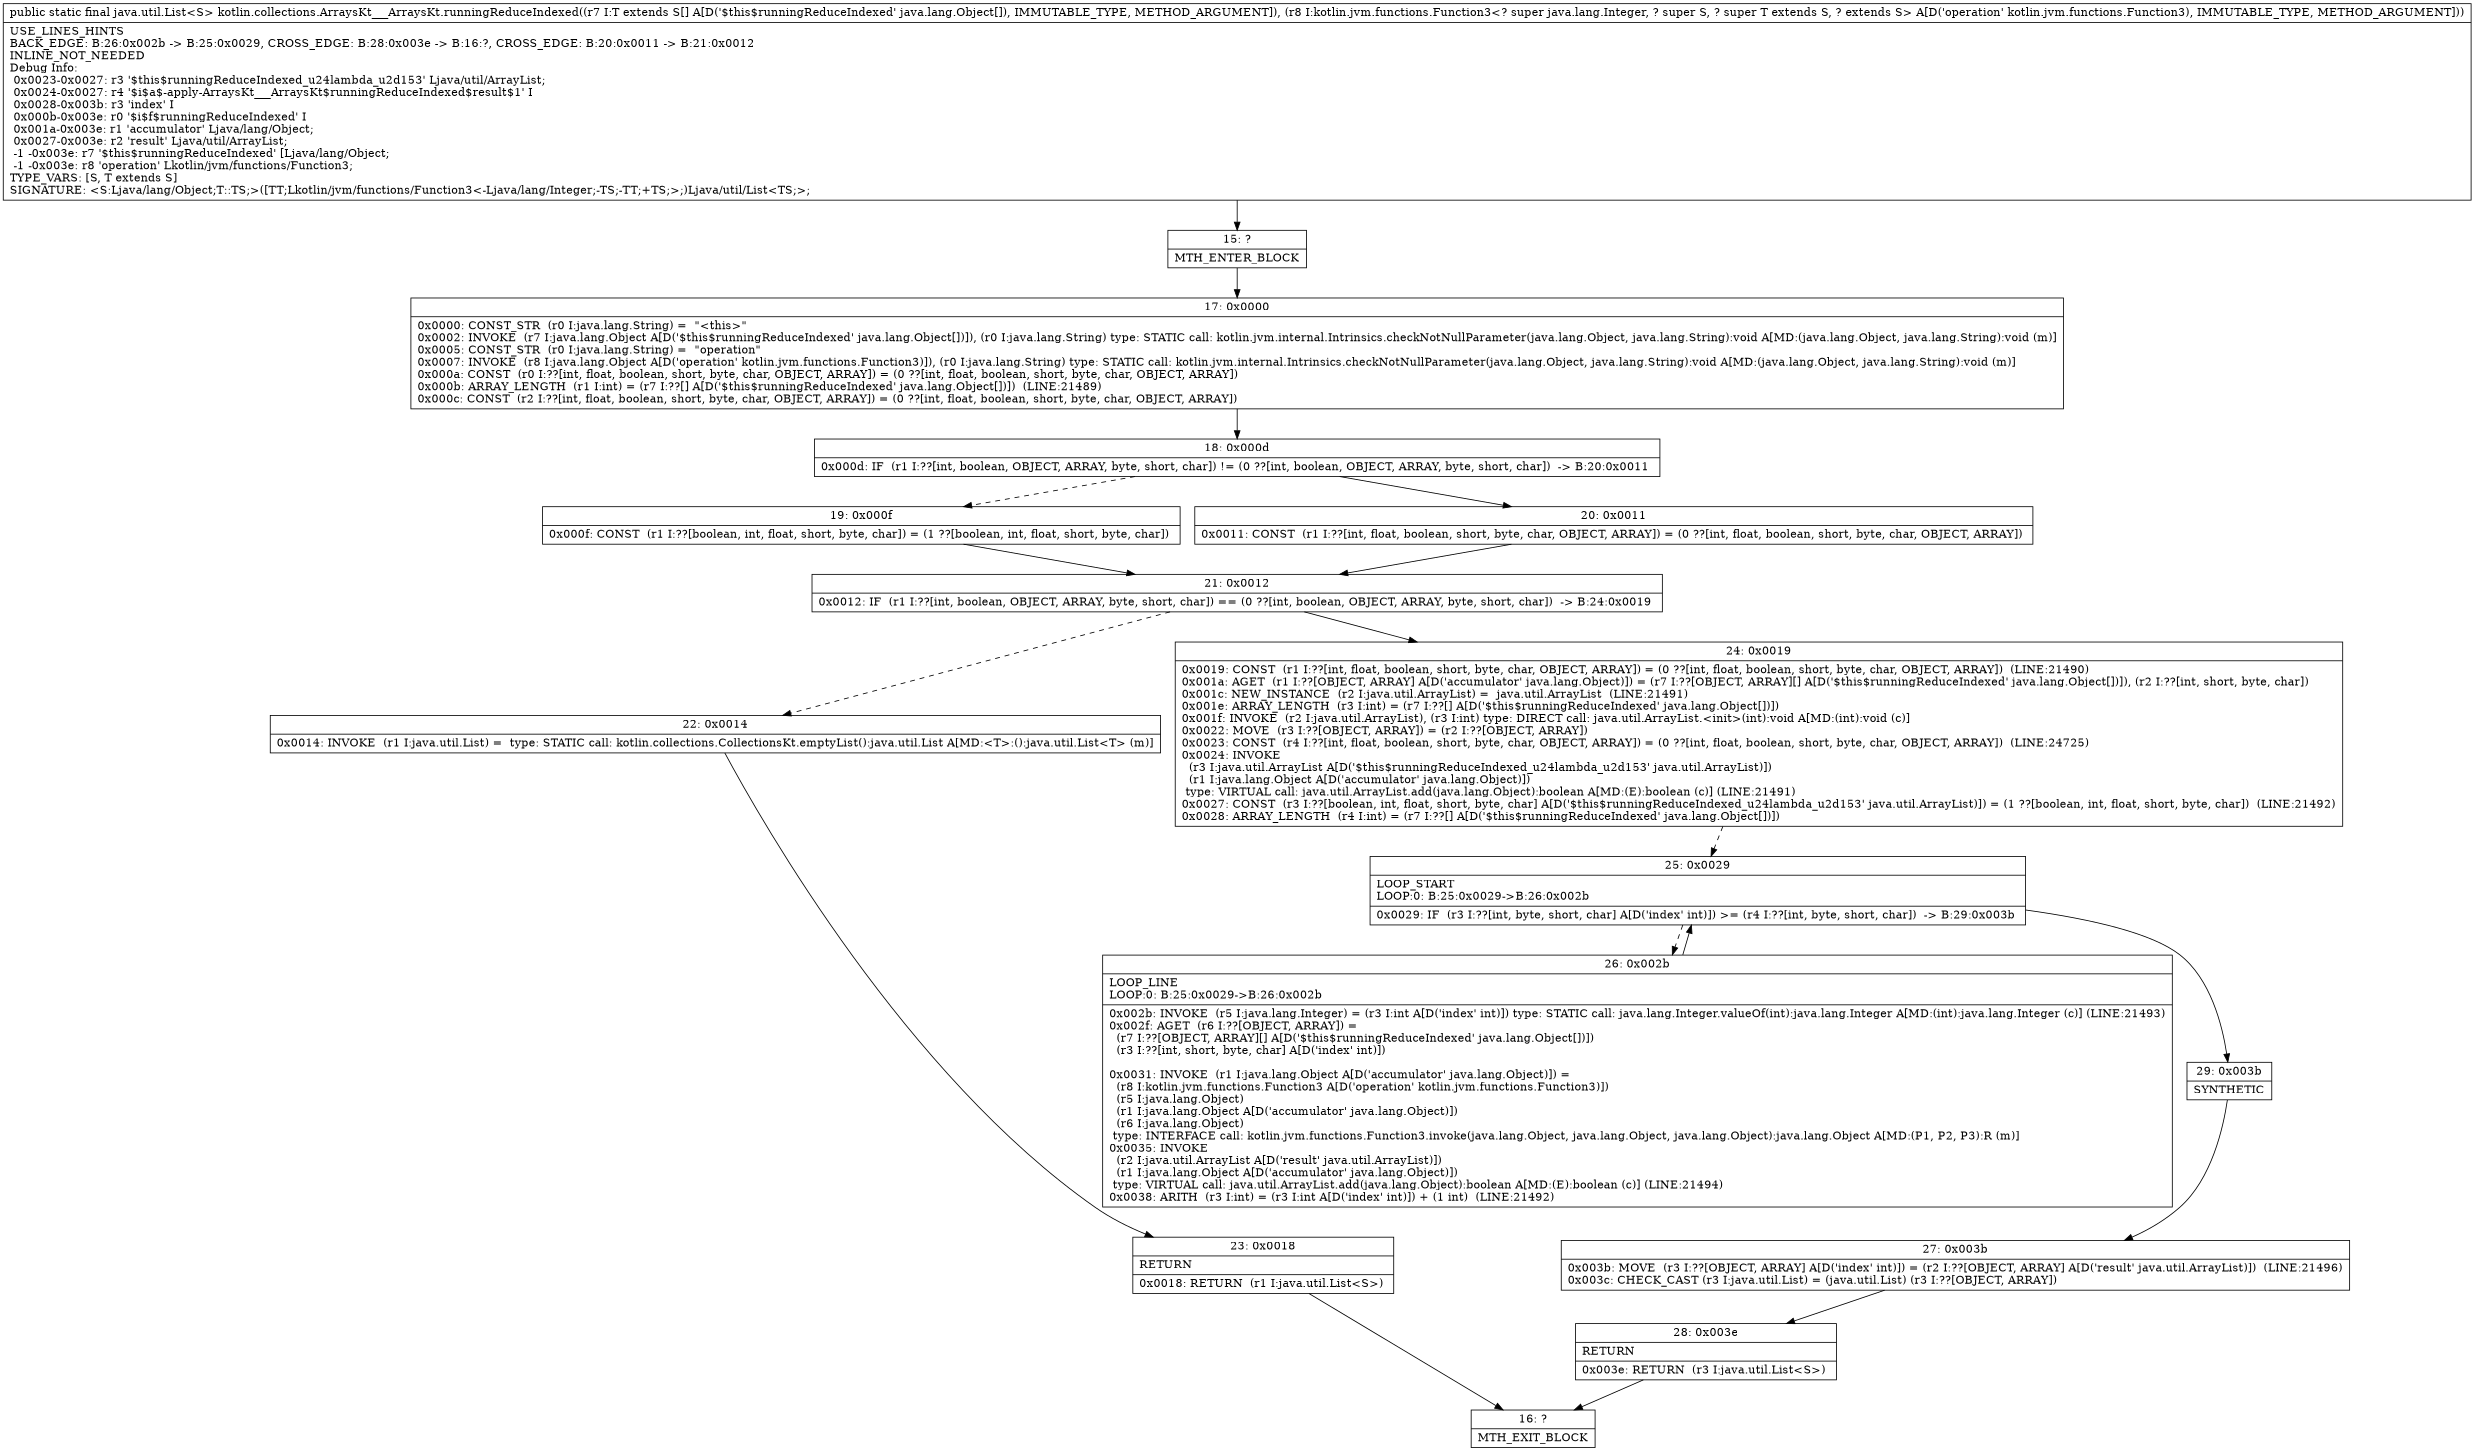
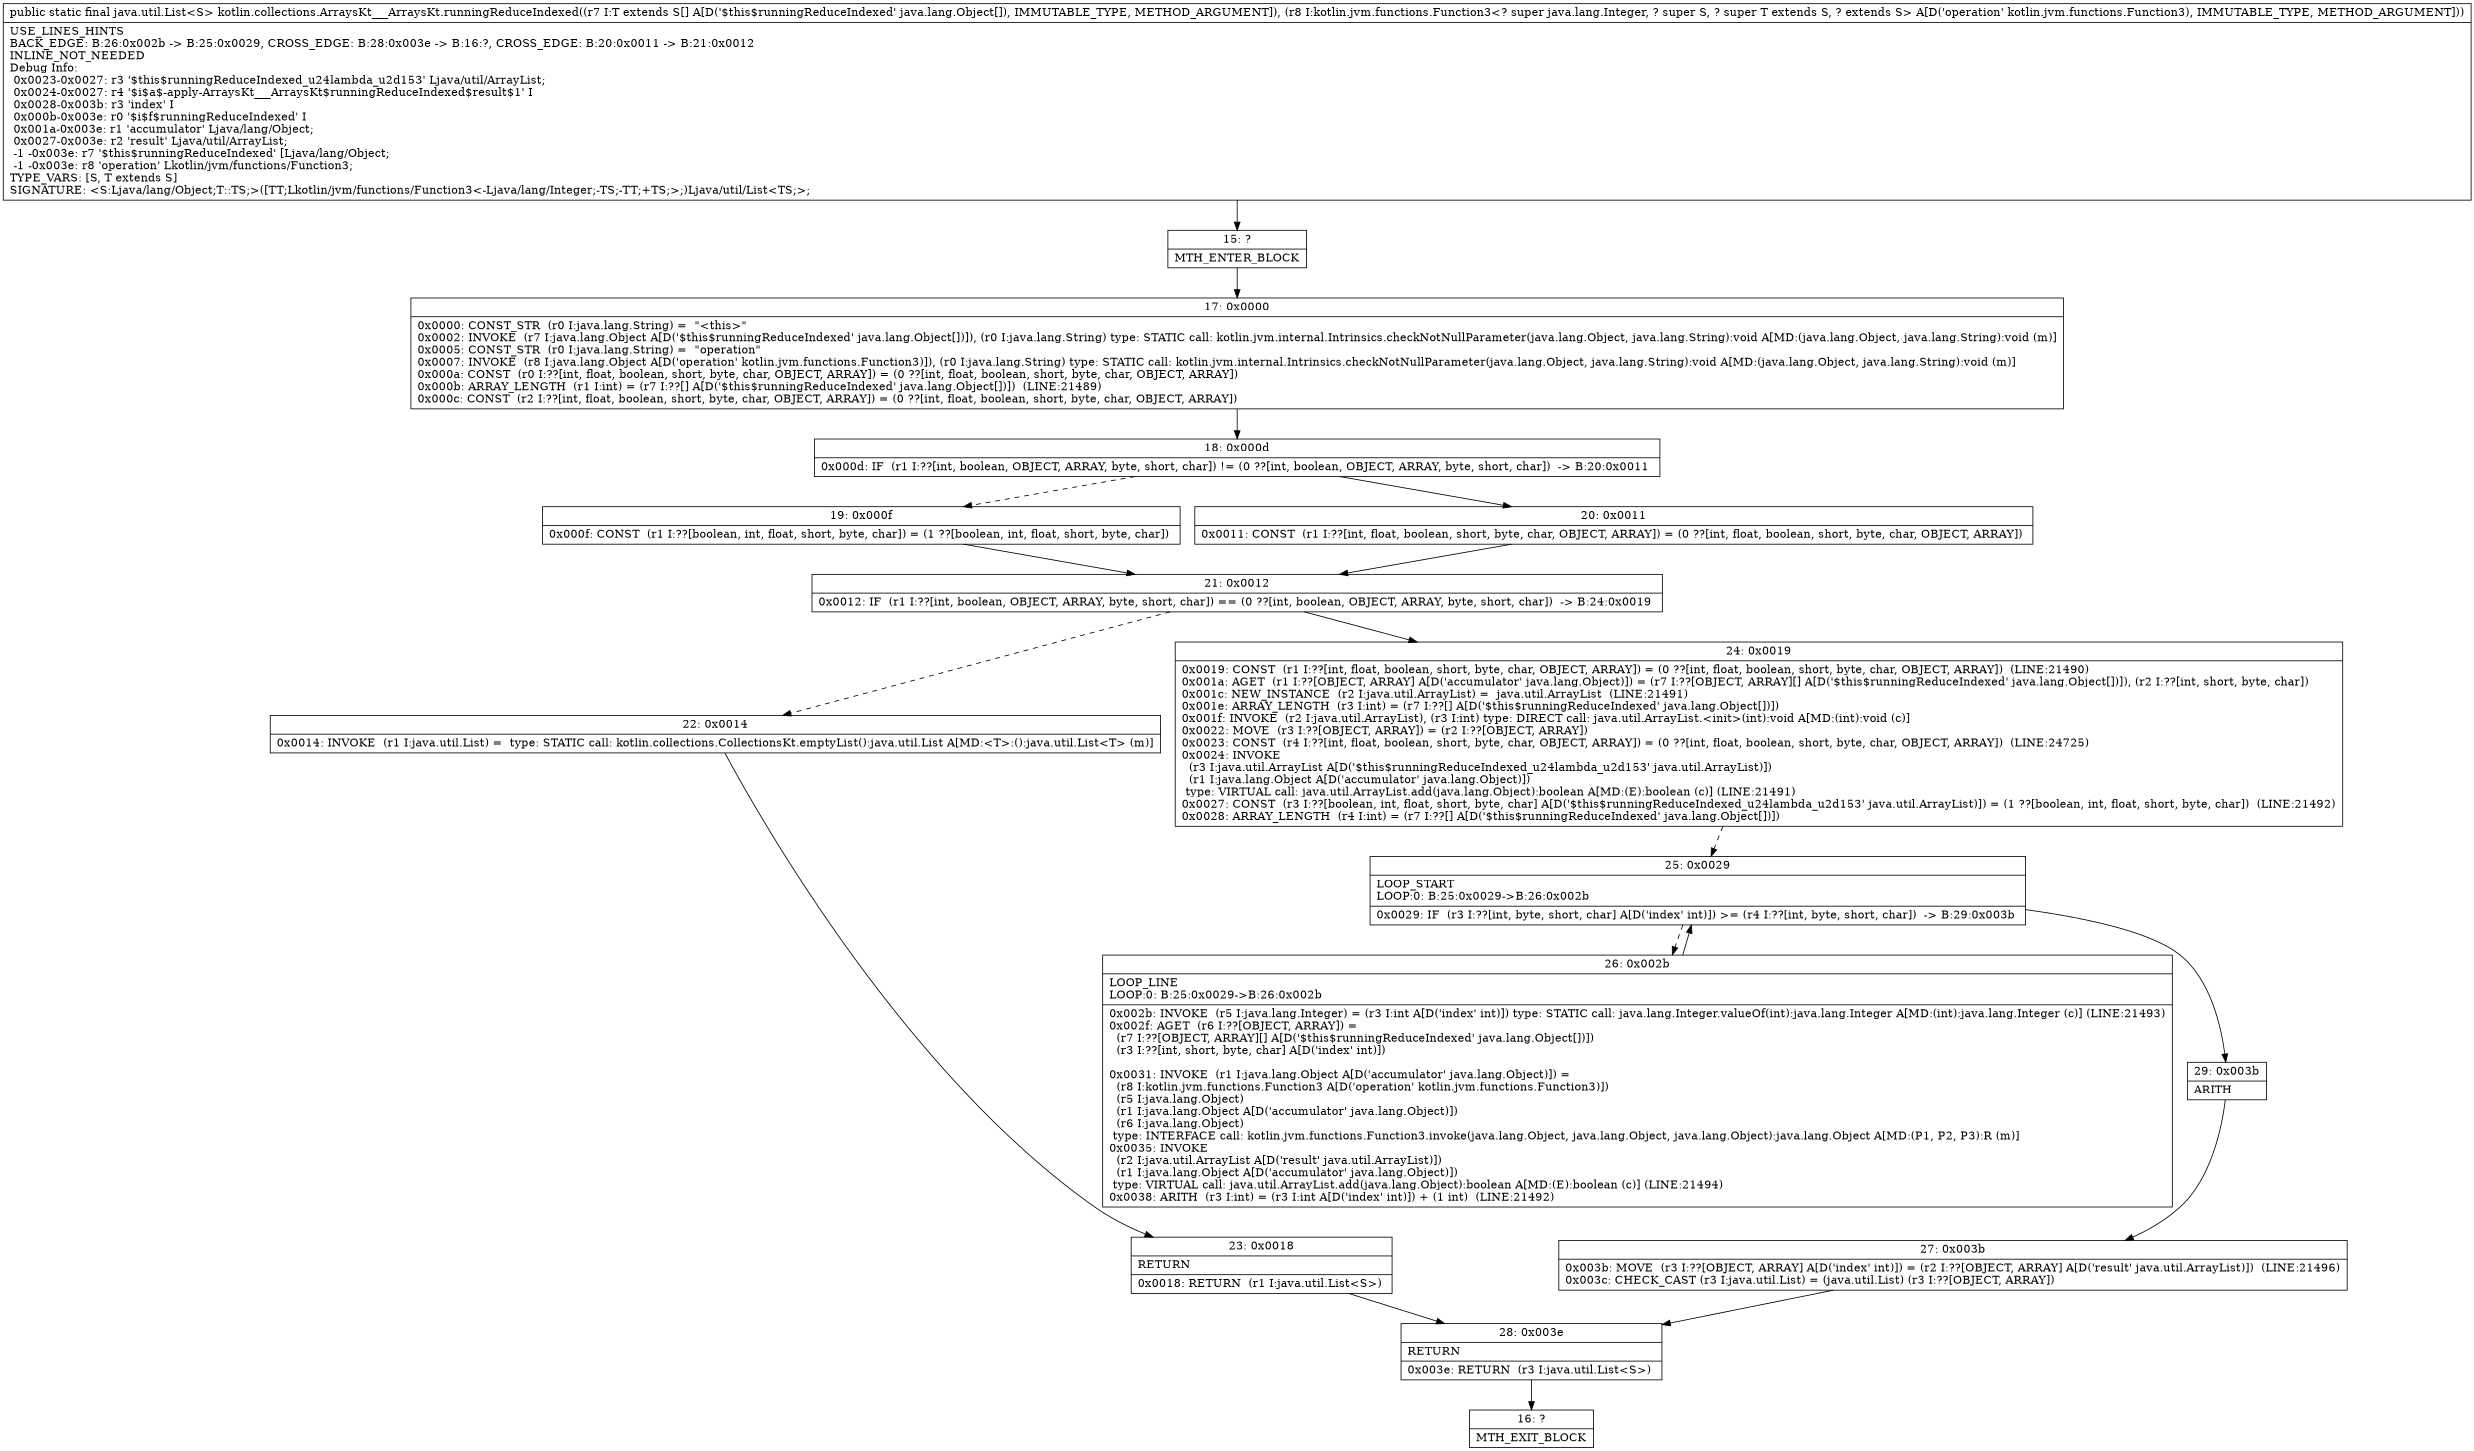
  digraph {
    node [shape=record]
    n1 [label="{15\:\ ?|MTH_ENTER_BLOCK\l}"]
    n2 [label="{17\:\ 0x0000|0x0000: CONST_STR  (r0 I:java.lang.String) =  \"\<this\>\" \l0x0002: INVOKE  (r7 I:java.lang.Object A[D('$this$runningReduceIndexed' java.lang.Object[])]), (r0 I:java.lang.String) type: STATIC call: kotlin.jvm.internal.Intrinsics.checkNotNullParameter(java.lang.Object, java.lang.String):void A[MD:(java.lang.Object, java.lang.String):void (m)]\l0x0005: CONST_STR  (r0 I:java.lang.String) =  \"operation\" \l0x0007: INVOKE  (r8 I:java.lang.Object A[D('operation' kotlin.jvm.functions.Function3)]), (r0 I:java.lang.String) type: STATIC call: kotlin.jvm.internal.Intrinsics.checkNotNullParameter(java.lang.Object, java.lang.String):void A[MD:(java.lang.Object, java.lang.String):void (m)]\l0x000a: CONST  (r0 I:??[int, float, boolean, short, byte, char, OBJECT, ARRAY]) = (0 ??[int, float, boolean, short, byte, char, OBJECT, ARRAY]) \l0x000b: ARRAY_LENGTH  (r1 I:int) = (r7 I:??[] A[D('$this$runningReduceIndexed' java.lang.Object[])])  (LINE:21489)\l0x000c: CONST  (r2 I:??[int, float, boolean, short, byte, char, OBJECT, ARRAY]) = (0 ??[int, float, boolean, short, byte, char, OBJECT, ARRAY]) \l}"]
    n3 [label="{18\:\ 0x000d|0x000d: IF  (r1 I:??[int, boolean, OBJECT, ARRAY, byte, short, char]) != (0 ??[int, boolean, OBJECT, ARRAY, byte, short, char])  \-\> B:20:0x0011 \l}"]
    n4 [label="{19\:\ 0x000f|0x000f: CONST  (r1 I:??[boolean, int, float, short, byte, char]) = (1 ??[boolean, int, float, short, byte, char]) \l}"]
    n5 [label="{20\:\ 0x0011|0x0011: CONST  (r1 I:??[int, float, boolean, short, byte, char, OBJECT, ARRAY]) = (0 ??[int, float, boolean, short, byte, char, OBJECT, ARRAY]) \l}"]
    n6 [label="{21\:\ 0x0012|0x0012: IF  (r1 I:??[int, boolean, OBJECT, ARRAY, byte, short, char]) == (0 ??[int, boolean, OBJECT, ARRAY, byte, short, char])  \-\> B:24:0x0019 \l}"]
    n7 [label="{22\:\ 0x0014|0x0014: INVOKE  (r1 I:java.util.List) =  type: STATIC call: kotlin.collections.CollectionsKt.emptyList():java.util.List A[MD:\<T\>:():java.util.List\<T\> (m)]\l}"]
    n8 [label="{24\:\ 0x0019|0x0019: CONST  (r1 I:??[int, float, boolean, short, byte, char, OBJECT, ARRAY]) = (0 ??[int, float, boolean, short, byte, char, OBJECT, ARRAY])  (LINE:21490)\l0x001a: AGET  (r1 I:??[OBJECT, ARRAY] A[D('accumulator' java.lang.Object)]) = (r7 I:??[OBJECT, ARRAY][] A[D('$this$runningReduceIndexed' java.lang.Object[])]), (r2 I:??[int, short, byte, char]) \l0x001c: NEW_INSTANCE  (r2 I:java.util.ArrayList) =  java.util.ArrayList  (LINE:21491)\l0x001e: ARRAY_LENGTH  (r3 I:int) = (r7 I:??[] A[D('$this$runningReduceIndexed' java.lang.Object[])]) \l0x001f: INVOKE  (r2 I:java.util.ArrayList), (r3 I:int) type: DIRECT call: java.util.ArrayList.\<init\>(int):void A[MD:(int):void (c)]\l0x0022: MOVE  (r3 I:??[OBJECT, ARRAY]) = (r2 I:??[OBJECT, ARRAY]) \l0x0023: CONST  (r4 I:??[int, float, boolean, short, byte, char, OBJECT, ARRAY]) = (0 ??[int, float, boolean, short, byte, char, OBJECT, ARRAY])  (LINE:24725)\l0x0024: INVOKE  \l  (r3 I:java.util.ArrayList A[D('$this$runningReduceIndexed_u24lambda_u2d153' java.util.ArrayList)])\l  (r1 I:java.lang.Object A[D('accumulator' java.lang.Object)])\l type: VIRTUAL call: java.util.ArrayList.add(java.lang.Object):boolean A[MD:(E):boolean (c)] (LINE:21491)\l0x0027: CONST  (r3 I:??[boolean, int, float, short, byte, char] A[D('$this$runningReduceIndexed_u24lambda_u2d153' java.util.ArrayList)]) = (1 ??[boolean, int, float, short, byte, char])  (LINE:21492)\l0x0028: ARRAY_LENGTH  (r4 I:int) = (r7 I:??[] A[D('$this$runningReduceIndexed' java.lang.Object[])]) \l}"]
    n9 [label="{23\:\ 0x0018|RETURN\l|0x0018: RETURN  (r1 I:java.util.List\<S\>) \l}"]
    n10 [label="{25\:\ 0x0029|LOOP_START\lLOOP:0: B:25:0x0029\-\>B:26:0x002b\l|0x0029: IF  (r3 I:??[int, byte, short, char] A[D('index' int)]) \>= (r4 I:??[int, byte, short, char])  \-\> B:29:0x003b \l}"]
    n11 [label="{16\:\ ?|MTH_EXIT_BLOCK\l}"]
    n12 [label="{26\:\ 0x002b|LOOP_LINE\lLOOP:0: B:25:0x0029\-\>B:26:0x002b\l|0x002b: INVOKE  (r5 I:java.lang.Integer) = (r3 I:int A[D('index' int)]) type: STATIC call: java.lang.Integer.valueOf(int):java.lang.Integer A[MD:(int):java.lang.Integer (c)] (LINE:21493)\l0x002f: AGET  (r6 I:??[OBJECT, ARRAY]) = \l  (r7 I:??[OBJECT, ARRAY][] A[D('$this$runningReduceIndexed' java.lang.Object[])])\l  (r3 I:??[int, short, byte, char] A[D('index' int)])\l \l0x0031: INVOKE  (r1 I:java.lang.Object A[D('accumulator' java.lang.Object)]) = \l  (r8 I:kotlin.jvm.functions.Function3 A[D('operation' kotlin.jvm.functions.Function3)])\l  (r5 I:java.lang.Object)\l  (r1 I:java.lang.Object A[D('accumulator' java.lang.Object)])\l  (r6 I:java.lang.Object)\l type: INTERFACE call: kotlin.jvm.functions.Function3.invoke(java.lang.Object, java.lang.Object, java.lang.Object):java.lang.Object A[MD:(P1, P2, P3):R (m)]\l0x0035: INVOKE  \l  (r2 I:java.util.ArrayList A[D('result' java.util.ArrayList)])\l  (r1 I:java.lang.Object A[D('accumulator' java.lang.Object)])\l type: VIRTUAL call: java.util.ArrayList.add(java.lang.Object):boolean A[MD:(E):boolean (c)] (LINE:21494)\l0x0038: ARITH  (r3 I:int) = (r3 I:int A[D('index' int)]) + (1 int)  (LINE:21492)\l}"]
-   n13 [label="{29\:\ 0x003b|SYNTHETIC\l}"]
+   n13 [label="{29\:\ 0x003b|ARITH\l}"]
    n14 [label="{27\:\ 0x003b|0x003b: MOVE  (r3 I:??[OBJECT, ARRAY] A[D('index' int)]) = (r2 I:??[OBJECT, ARRAY] A[D('result' java.util.ArrayList)])  (LINE:21496)\l0x003c: CHECK_CAST (r3 I:java.util.List) = (java.util.List) (r3 I:??[OBJECT, ARRAY]) \l}"]
    n15 [label="{28\:\ 0x003e|RETURN\l|0x003e: RETURN  (r3 I:java.util.List\<S\>) \l}"]
    n16 [label="{public static final java.util.List\<S\> kotlin.collections.ArraysKt___ArraysKt.runningReduceIndexed((r7 I:T extends S[] A[D('$this$runningReduceIndexed' java.lang.Object[]), IMMUTABLE_TYPE, METHOD_ARGUMENT]), (r8 I:kotlin.jvm.functions.Function3\<? super java.lang.Integer, ? super S, ? super T extends S, ? extends S\> A[D('operation' kotlin.jvm.functions.Function3), IMMUTABLE_TYPE, METHOD_ARGUMENT]))  | USE_LINES_HINTS\lBACK_EDGE: B:26:0x002b \-\> B:25:0x0029, CROSS_EDGE: B:28:0x003e \-\> B:16:?, CROSS_EDGE: B:20:0x0011 \-\> B:21:0x0012\lINLINE_NOT_NEEDED\lDebug Info:\l  0x0023\-0x0027: r3 '$this$runningReduceIndexed_u24lambda_u2d153' Ljava\/util\/ArrayList;\l  0x0024\-0x0027: r4 '$i$a$\-apply\-ArraysKt___ArraysKt$runningReduceIndexed$result$1' I\l  0x0028\-0x003b: r3 'index' I\l  0x000b\-0x003e: r0 '$i$f$runningReduceIndexed' I\l  0x001a\-0x003e: r1 'accumulator' Ljava\/lang\/Object;\l  0x0027\-0x003e: r2 'result' Ljava\/util\/ArrayList;\l  \-1 \-0x003e: r7 '$this$runningReduceIndexed' [Ljava\/lang\/Object;\l  \-1 \-0x003e: r8 'operation' Lkotlin\/jvm\/functions\/Function3;\lTYPE_VARS: [S, T extends S]\lSIGNATURE: \<S:Ljava\/lang\/Object;T::TS;\>([TT;Lkotlin\/jvm\/functions\/Function3\<\-Ljava\/lang\/Integer;\-TS;\-TT;+TS;\>;)Ljava\/util\/List\<TS;\>;\l}"]
    n1 -> n2
    n2 -> n3
    n3 -> n4 [style=dashed]
    n3 -> n5
    n4 -> n6
    n5 -> n6
    n6 -> n7 [style=dashed]
    n6 -> n8
    n7 -> n9
    n8 -> n10 [style=dashed]
-   n9 -> n11
+   n9 -> n15
    n10 -> n12 [style=dashed]
    n10 -> n13
    n12 -> n10
    n13 -> n14
    n14 -> n15
    n15 -> n11
    n16 -> n1
  }
